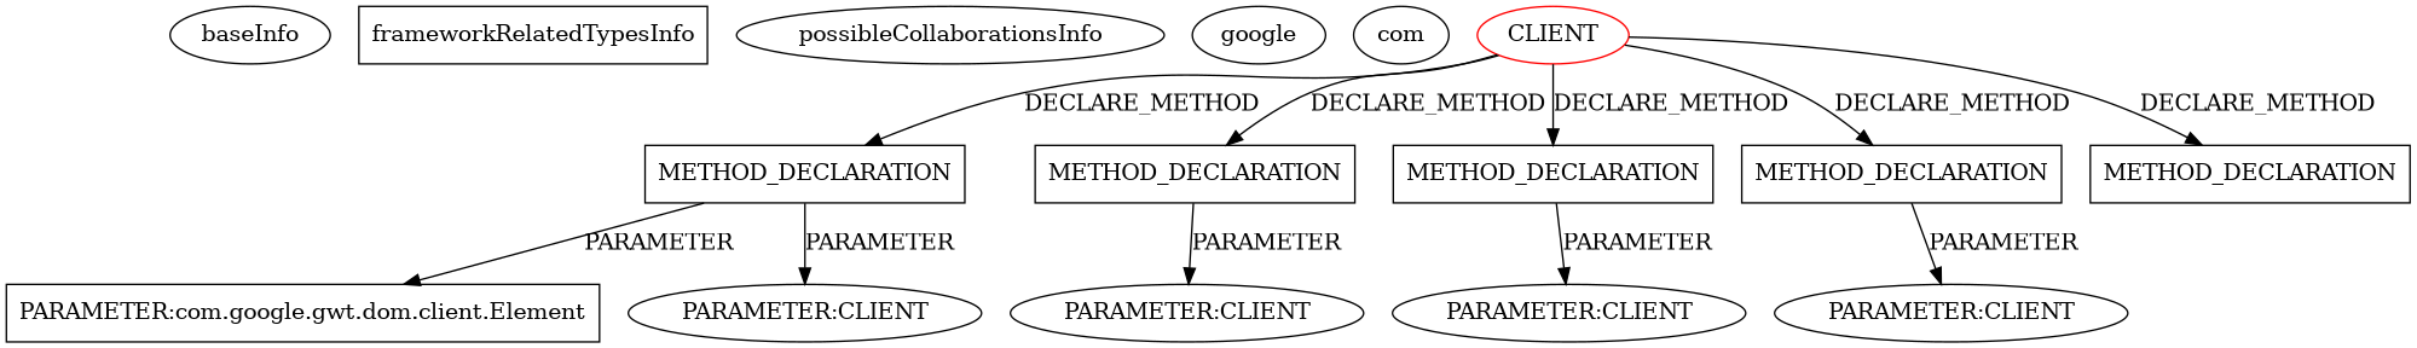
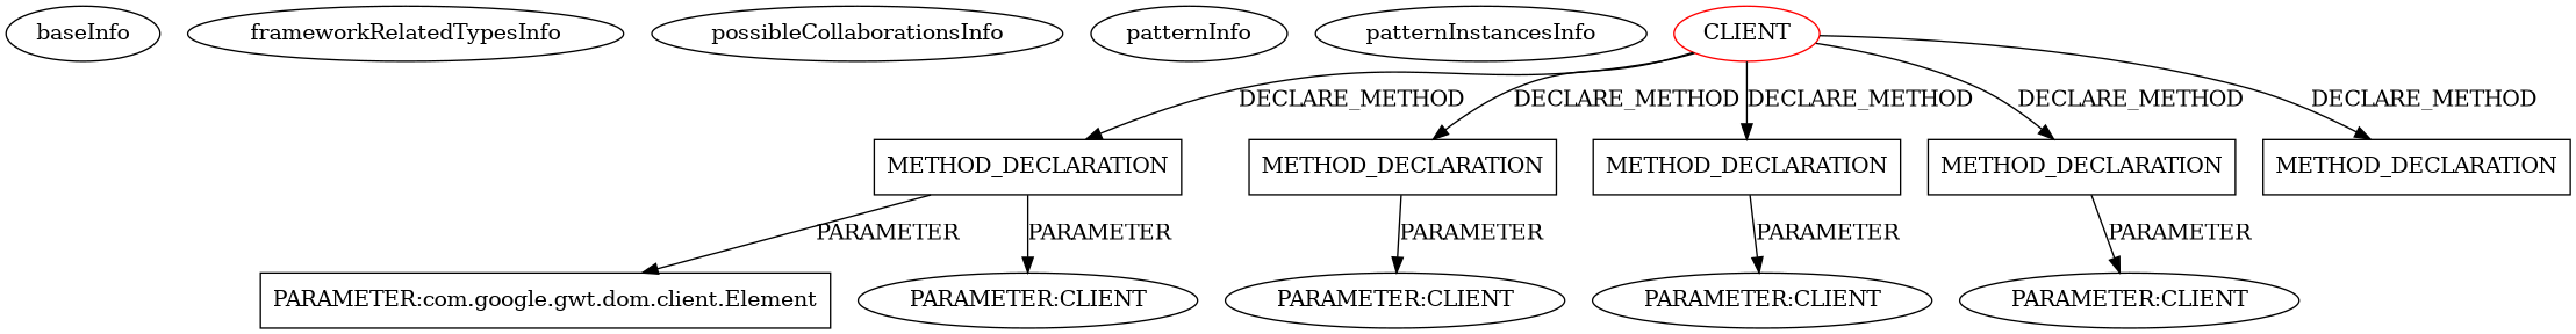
  digraph {
    node [isFrameworkType=false]
    baseInfo [category=pattern graphId=1572 isAnonymous=false possibleRelation=false isFrameworkType=""]
-   frameworkRelatedTypesInfo [shape=box isFrameworkType=""]
+   frameworkRelatedTypesInfo [isFrameworkType=""]
    possibleCollaborationsInfo [isFrameworkType=""]
-   patternInfo [frequency=3.0 patternRootClient=0 label=google isFrameworkType=""]
-   patternInstancesInfo [0="karlwettin-kodapan-gwt-google-map-v3~/karlwettin-kodapan-gwt-google-map-v3/kodapan-gwt-google-map-v3-master/src/main/java/se/kodapan/gwt/google/maps/v3/client/Map.java~Map~3366" 1="mstahv-g-leaflet~/mstahv-g-leaflet/g-leaflet-master/src/main/java/org/peimari/gleaflet/client/Map.java~Map~4095" 2="karlwettin-kodapan-gwt-google-map-v3~/karlwettin-kodapan-gwt-google-map-v3/kodapan-gwt-google-map-v3-master/src/main/java/se/kodapan/gwt/google/maps/v3/client/StreetViewPanorama.java~StreetViewPanorama~3360" label=com isFrameworkType=""]
+   patternInfo [frequency=3.0 patternRootClient=0 isFrameworkType=""]
+   patternInstancesInfo [0="karlwettin-kodapan-gwt-google-map-v3~/karlwettin-kodapan-gwt-google-map-v3/kodapan-gwt-google-map-v3-master/src/main/java/se/kodapan/gwt/google/maps/v3/client/Map.java~Map~3366" 1="mstahv-g-leaflet~/mstahv-g-leaflet/g-leaflet-master/src/main/java/org/peimari/gleaflet/client/Map.java~Map~4095" 2="karlwettin-kodapan-gwt-google-map-v3~/karlwettin-kodapan-gwt-google-map-v3/kodapan-gwt-google-map-v3-master/src/main/java/se/kodapan/gwt/google/maps/v3/client/StreetViewPanorama.java~StreetViewPanorama~3360" isFrameworkType=""]
    n6 [label="PARAMETER:com.google.gwt.dom.client.Element" shape=box vertexType=PARAMETER_DECLARATION]
    n7 [label=METHOD_DECLARATION shape=box vertexType=CLIENT_METHOD_DECLARATION]
    n8 [label="PARAMETER:CLIENT" vertexType=PARAMETER_DECLARATION]
    n9 [color=red label=CLIENT vertexType=ROOT_CLIENT_CLASS_DECLARATION]
    n10 [label=METHOD_DECLARATION shape=box vertexType=CLIENT_METHOD_DECLARATION]
    n11 [label=METHOD_DECLARATION shape=box vertexType=CLIENT_METHOD_DECLARATION]
    n12 [label=METHOD_DECLARATION shape=box vertexType=CLIENT_METHOD_DECLARATION]
    n13 [label=METHOD_DECLARATION shape=box vertexType=CLIENT_METHOD_DECLARATION]
    n14 [label="PARAMETER:CLIENT" vertexType=PARAMETER_DECLARATION]
    n15 [label="PARAMETER:CLIENT" vertexType=PARAMETER_DECLARATION]
    n16 [label="PARAMETER:CLIENT" vertexType=PARAMETER_DECLARATION]
    n7 -> n6 [label=PARAMETER]
    n7 -> n8 [label=PARAMETER]
    n9 -> n7 [label=DECLARE_METHOD]
    n9 -> n10 [label=DECLARE_METHOD]
    n9 -> n11 [label=DECLARE_METHOD]
    n9 -> n12 [label=DECLARE_METHOD]
    n9 -> n13 [label=DECLARE_METHOD]
    n10 -> n14 [label=PARAMETER]
    n11 -> n15 [label=PARAMETER]
    n12 -> n16 [label=PARAMETER]
  }
